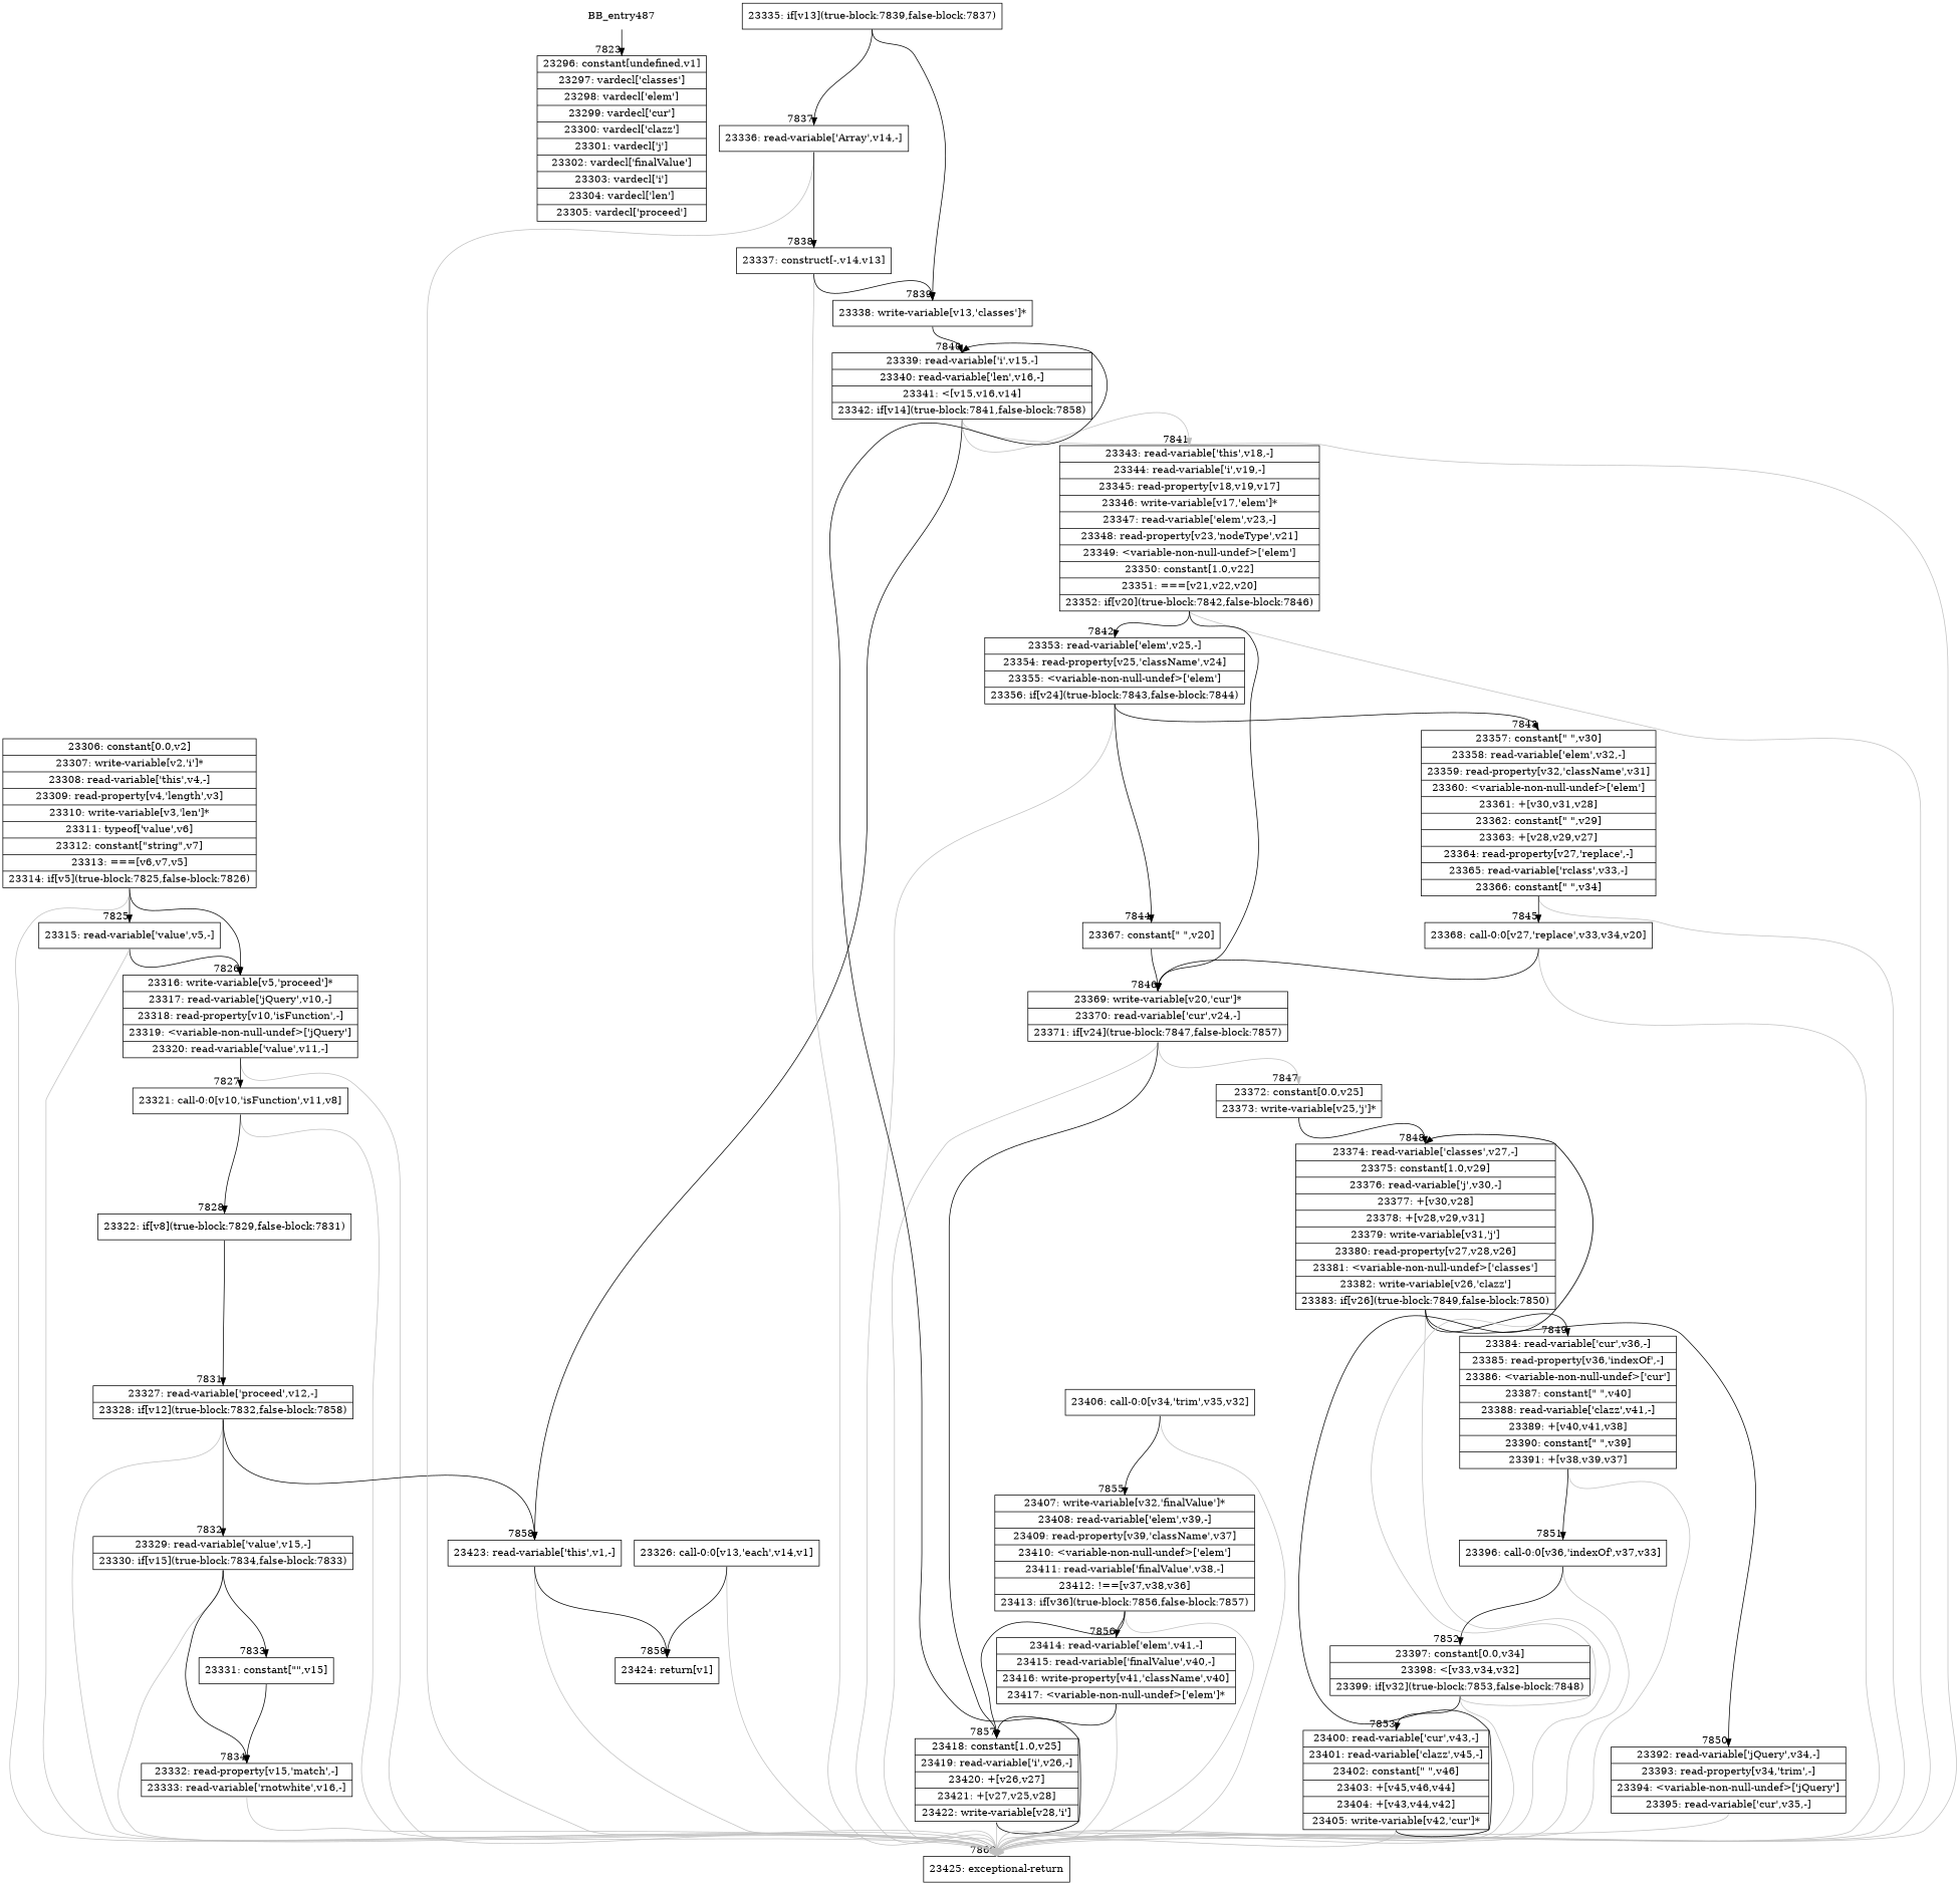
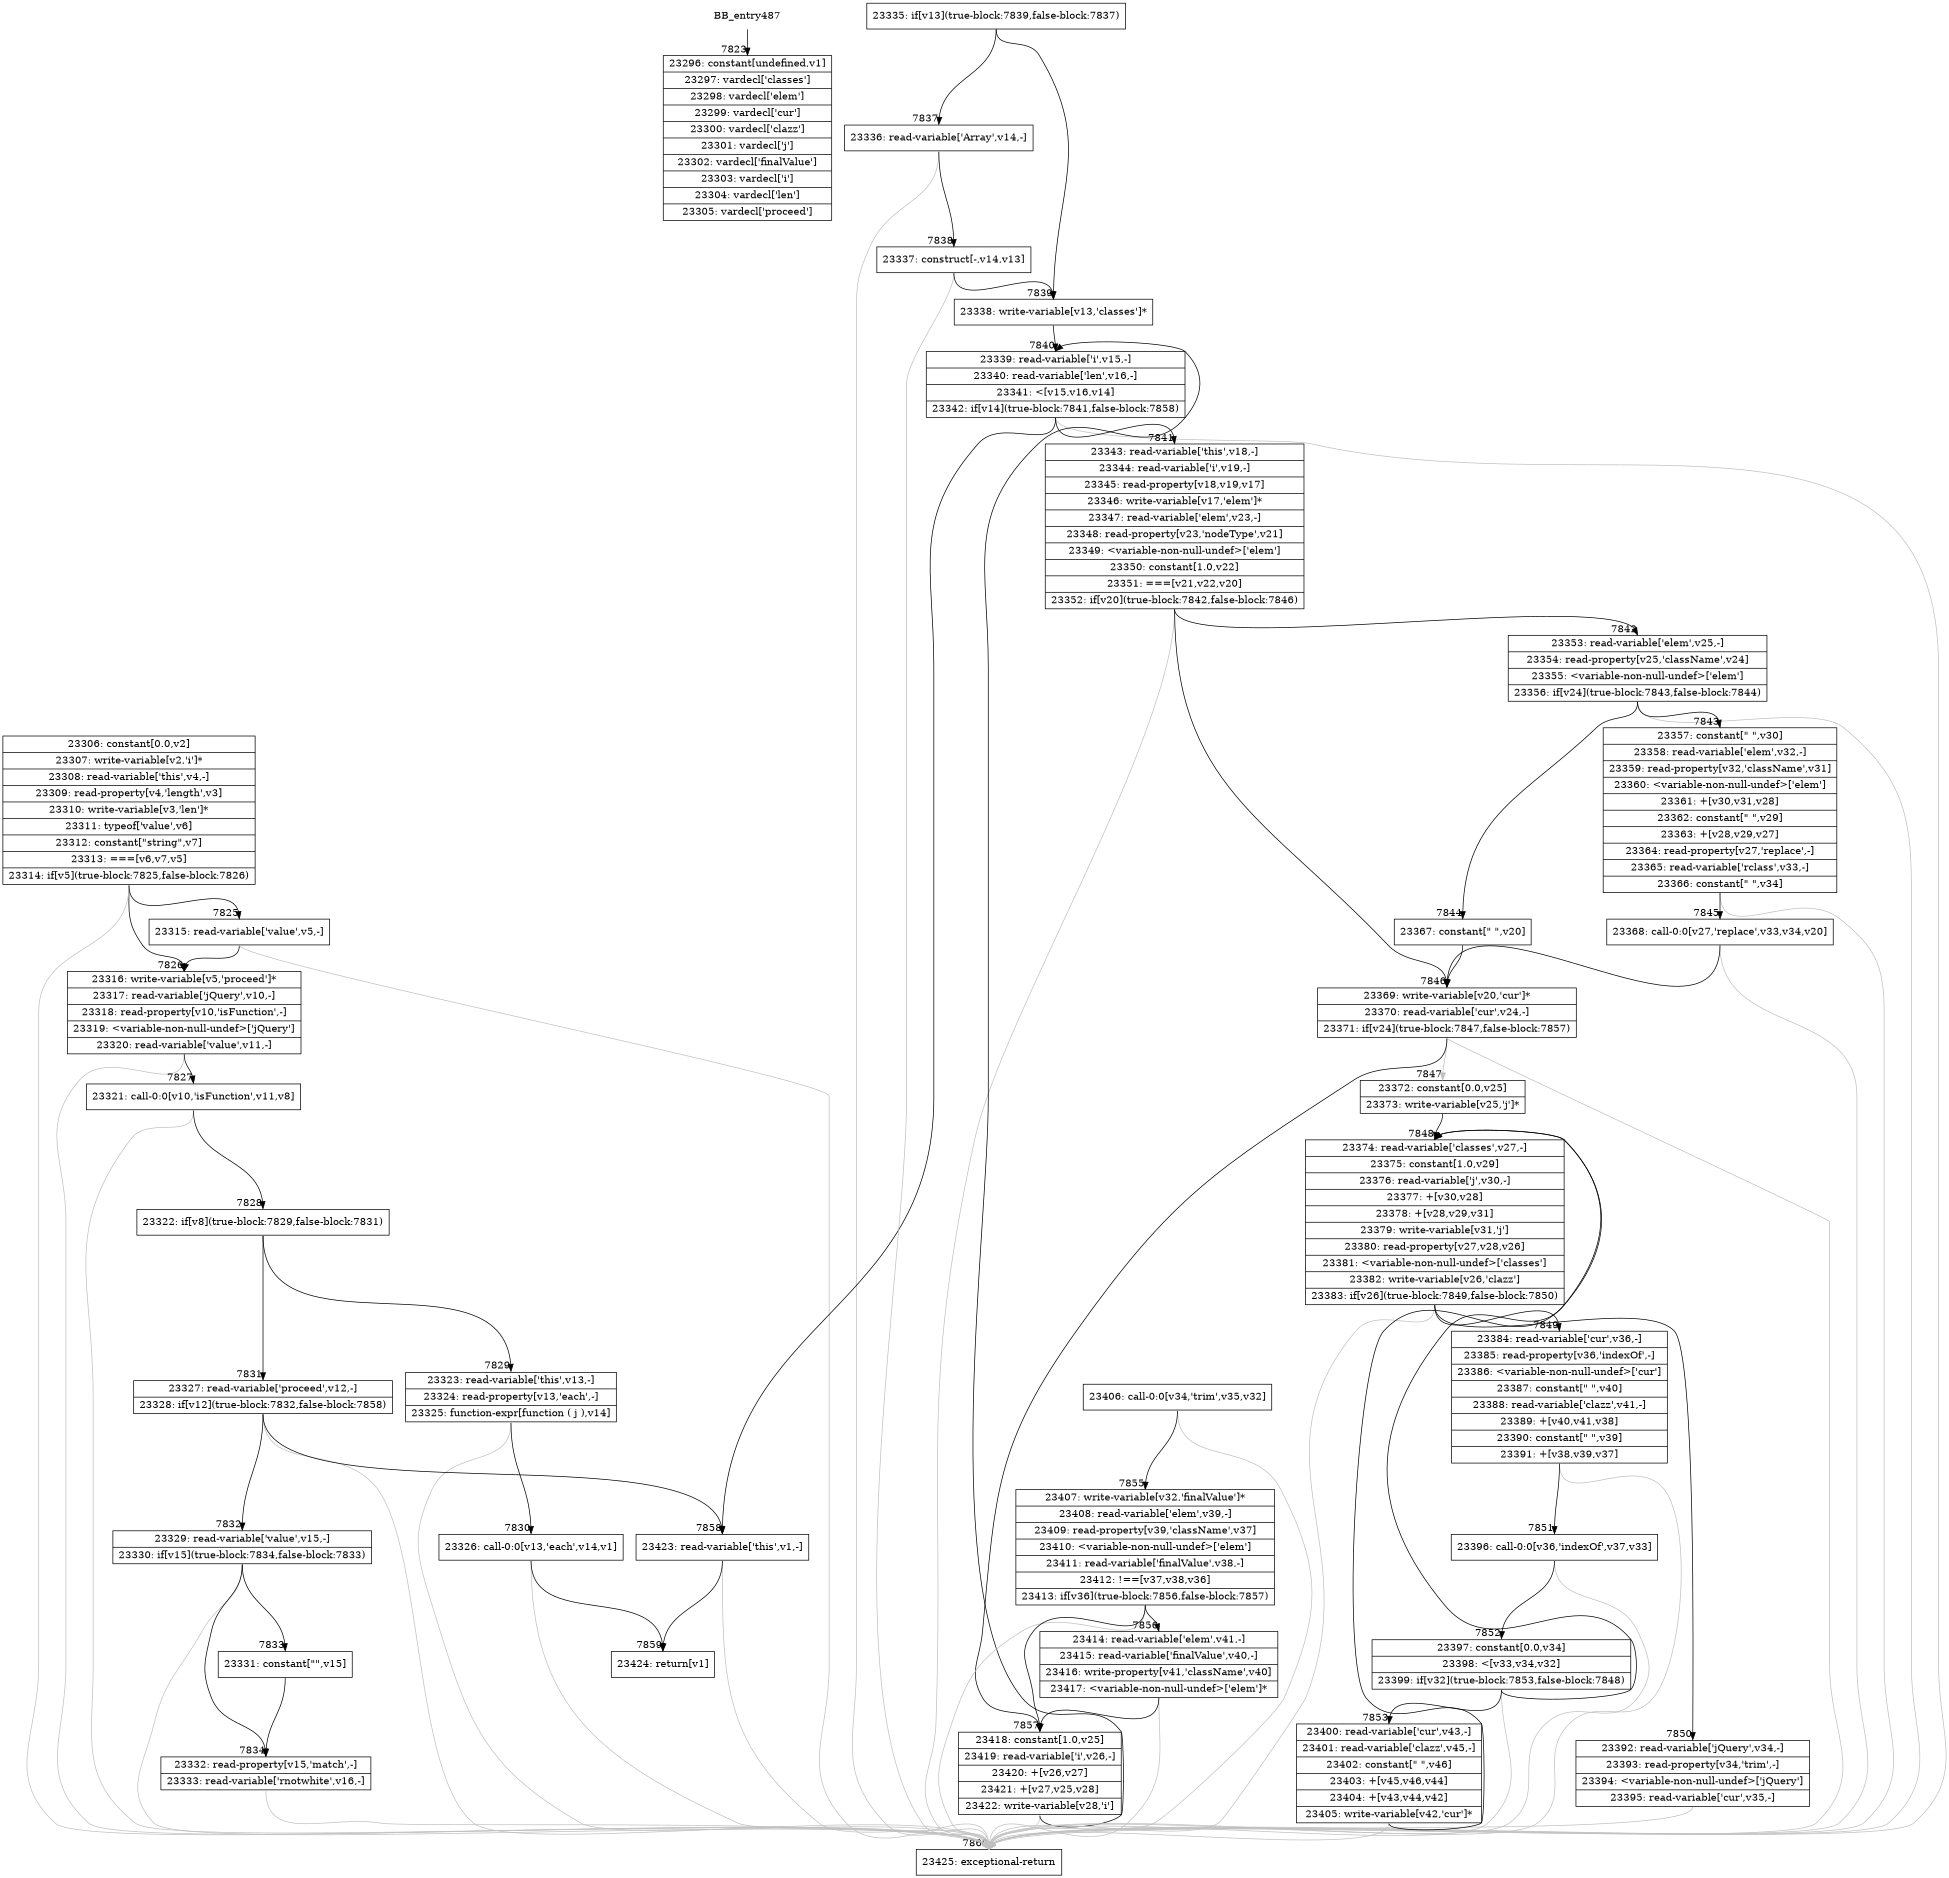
  digraph {
    fontname="DejaVu Serif"
    rankdir=TD
    node [fontname="DejaVu Serif" shape=record]
    edge [fontname="DejaVu Serif" headport=n tailport=s]
    BB_entry487 [shape=none]
    n2 [label="{23296: constant[undefined,v1]|23297: vardecl['classes']|23298: vardecl['elem']|23299: vardecl['cur']|23300: vardecl['clazz']|23301: vardecl['j']|23302: vardecl['finalValue']|23303: vardecl['i']|23304: vardecl['len']|23305: vardecl['proceed']}"]
    n3 [label="{23306: constant[0.0,v2]|23307: write-variable[v2,'i']*|23308: read-variable['this',v4,-]|23309: read-property[v4,'length',v3]|23310: write-variable[v3,'len']*|23311: typeof['value',v6]|23312: constant[\"string\",v7]|23313: ===[v6,v7,v5]|23314: if[v5](true-block:7825,false-block:7826)}"]
    n4 [label="{23316: write-variable[v5,'proceed']*|23317: read-variable['jQuery',v10,-]|23318: read-property[v10,'isFunction',-]|23319: \<variable-non-null-undef\>['jQuery']|23320: read-variable['value',v11,-]}"]
    n5 [label="{23315: read-variable['value',v5,-]}"]
    n6 [label="{23425: exceptional-return}"]
    n7 [label="{23321: call-0:0[v10,'isFunction',v11,v8]}"]
    n8 [label="{23322: if[v8](true-block:7829,false-block:7831)}"]
+   n9 [label="{23323: read-variable['this',v13,-]|23324: read-property[v13,'each',-]|23325: function-expr[function ( j ),v14]}"]
    n10 [label="{23327: read-variable['proceed',v12,-]|23328: if[v12](true-block:7832,false-block:7858)}"]
    n11 [label="{23326: call-0:0[v13,'each',v14,v1]}"]
    n12 [label="{23329: read-variable['value',v15,-]|23330: if[v15](true-block:7834,false-block:7833)}"]
    n13 [label="{23423: read-variable['this',v1,-]}"]
    n14 [label="{23424: return[v1]}"]
    n15 [label="{23332: read-property[v15,'match',-]|23333: read-variable['rnotwhite',v16,-]}"]
    n16 [label="{23331: constant[\"\",v15]}"]
    n17 [label="{23335: if[v13](true-block:7839,false-block:7837)}"]
    n18 [label="{23338: write-variable[v13,'classes']*}"]
    n19 [label="{23336: read-variable['Array',v14,-]}"]
    n20 [label="{23339: read-variable['i',v15,-]|23340: read-variable['len',v16,-]|23341: \<[v15,v16,v14]|23342: if[v14](true-block:7841,false-block:7858)}"]
    n21 [label="{23337: construct[-,v14,v13]}"]
    n22 [label="{23343: read-variable['this',v18,-]|23344: read-variable['i',v19,-]|23345: read-property[v18,v19,v17]|23346: write-variable[v17,'elem']*|23347: read-variable['elem',v23,-]|23348: read-property[v23,'nodeType',v21]|23349: \<variable-non-null-undef\>['elem']|23350: constant[1.0,v22]|23351: ===[v21,v22,v20]|23352: if[v20](true-block:7842,false-block:7846)}"]
    n23 [label="{23369: write-variable[v20,'cur']*|23370: read-variable['cur',v24,-]|23371: if[v24](true-block:7847,false-block:7857)}"]
    n24 [label="{23353: read-variable['elem',v25,-]|23354: read-property[v25,'className',v24]|23355: \<variable-non-null-undef\>['elem']|23356: if[v24](true-block:7843,false-block:7844)}"]
    n25 [label="{23372: constant[0.0,v25]|23373: write-variable[v25,'j']*}"]
    n26 [label="{23418: constant[1.0,v25]|23419: read-variable['i',v26,-]|23420: +[v26,v27]|23421: +[v27,v25,v28]|23422: write-variable[v28,'i']}"]
    n27 [label="{23357: constant[\" \",v30]|23358: read-variable['elem',v32,-]|23359: read-property[v32,'className',v31]|23360: \<variable-non-null-undef\>['elem']|23361: +[v30,v31,v28]|23362: constant[\" \",v29]|23363: +[v28,v29,v27]|23364: read-property[v27,'replace',-]|23365: read-variable['rclass',v33,-]|23366: constant[\" \",v34]}"]
    n28 [label="{23367: constant[\" \",v20]}"]
    n29 [label="{23374: read-variable['classes',v27,-]|23375: constant[1.0,v29]|23376: read-variable['j',v30,-]|23377: +[v30,v28]|23378: +[v28,v29,v31]|23379: write-variable[v31,'j']|23380: read-property[v27,v28,v26]|23381: \<variable-non-null-undef\>['classes']|23382: write-variable[v26,'clazz']|23383: if[v26](true-block:7849,false-block:7850)}"]
    n30 [label="{23368: call-0:0[v27,'replace',v33,v34,v20]}"]
    n31 [label="{23384: read-variable['cur',v36,-]|23385: read-property[v36,'indexOf',-]|23386: \<variable-non-null-undef\>['cur']|23387: constant[\" \",v40]|23388: read-variable['clazz',v41,-]|23389: +[v40,v41,v38]|23390: constant[\" \",v39]|23391: +[v38,v39,v37]}"]
    n32 [label="{23392: read-variable['jQuery',v34,-]|23393: read-property[v34,'trim',-]|23394: \<variable-non-null-undef\>['jQuery']|23395: read-variable['cur',v35,-]}"]
    n33 [label="{23396: call-0:0[v36,'indexOf',v37,v33]}"]
    n34 [label="{23397: constant[0.0,v34]|23398: \<[v33,v34,v32]|23399: if[v32](true-block:7853,false-block:7848)}"]
    n35 [label="{23406: call-0:0[v34,'trim',v35,v32]}"]
    n36 [label="{23407: write-variable[v32,'finalValue']*|23408: read-variable['elem',v39,-]|23409: read-property[v39,'className',v37]|23410: \<variable-non-null-undef\>['elem']|23411: read-variable['finalValue',v38,-]|23412: !==[v37,v38,v36]|23413: if[v36](true-block:7856,false-block:7857)}"]
    n37 [label="{23400: read-variable['cur',v43,-]|23401: read-variable['clazz',v45,-]|23402: constant[\" \",v46]|23403: +[v45,v46,v44]|23404: +[v43,v44,v42]|23405: write-variable[v42,'cur']*}"]
    n38 [label="{23414: read-variable['elem',v41,-]|23415: read-variable['finalValue',v40,-]|23416: write-property[v41,'className',v40]|23417: \<variable-non-null-undef\>['elem']*}"]
    BB_entry487 -> n2 [headlabel="    7823"]
    n3 -> n4 [headlabel="      7826"]
    n3 -> n5 [headlabel="      7825"]
    n3 -> n6 [color=gray headlabel="      7860"]
    n4 -> n6 [color=gray]
    n4 -> n7 [headlabel="      7827"]
    n5 -> n4
    n5 -> n6 [color=gray]
    n7 -> n6 [color=gray]
    n7 -> n8 [headlabel="      7828"]
+   n8 -> n9 [headlabel="      7829"]
    n8 -> n10 [headlabel="      7831"]
+   n9 -> n6 [color=gray]
+   n9 -> n11 [headlabel="      7830"]
    n10 -> n6 [color=gray]
    n10 -> n12 [headlabel="      7832"]
    n10 -> n13 [headlabel="      7858"]
    n11 -> n6 [color=gray]
    n11 -> n14 [headlabel="      7859"]
    n12 -> n6 [color=gray]
    n12 -> n15 [headlabel="      7834"]
    n12 -> n16 [headlabel="      7833"]
    n13 -> n6 [color=gray]
    n13 -> n14
    n15 -> n6 [color=gray]
    n16 -> n15
    n17 -> n18 [headlabel="      7839"]
    n17 -> n19 [headlabel="      7837"]
    n18 -> n20 [headlabel="      7840"]
    n19 -> n6 [color=gray]
    n19 -> n21 [headlabel="      7838"]
    n20 -> n6 [color=gray]
    n20 -> n13
-   n20 -> n22 [headlabel="      7841" color=gray]
+   n20 -> n22 [headlabel="      7841"]
    n21 -> n6 [color=gray]
    n21 -> n18
    n22 -> n6 [color=gray]
    n22 -> n23 [headlabel="      7846"]
    n22 -> n24 [headlabel="      7842"]
    n23 -> n6 [color=gray]
    n23 -> n25 [color=gray headlabel="      7847"]
    n23 -> n26 [headlabel="      7857"]
    n24 -> n6 [color=gray]
    n24 -> n27 [headlabel="      7843"]
    n24 -> n28 [headlabel="      7844"]
    n25 -> n29 [headlabel="      7848"]
    n26 -> n6 [color=gray]
    n26 -> n20
    n27 -> n6 [color=gray]
    n27 -> n30 [headlabel="      7845"]
    n28 -> n23
    n29 -> n6 [color=gray]
    n29 -> n31 [headlabel="      7849"]
    n29 -> n32 [headlabel="      7850"]
    n30 -> n6 [color=gray]
    n30 -> n23
    n31 -> n6 [color=gray]
    n31 -> n33 [headlabel="      7851"]
    n32 -> n6 [color=gray]
    n33 -> n6 [color=gray]
    n33 -> n34 [headlabel="      7852"]
    n34 -> n6 [color=gray]
-   n34 -> n29 [color=gray]
+   n34 -> n29
    n34 -> n37 [headlabel="      7853"]
    n35 -> n6 [color=gray]
    n35 -> n36 [headlabel="      7855"]
    n36 -> n6 [color=gray]
    n36 -> n26
    n36 -> n38 [headlabel="      7856"]
    n37 -> n6 [color=gray]
    n37 -> n29
    n38 -> n6 [color=gray]
    n38 -> n26
  }
